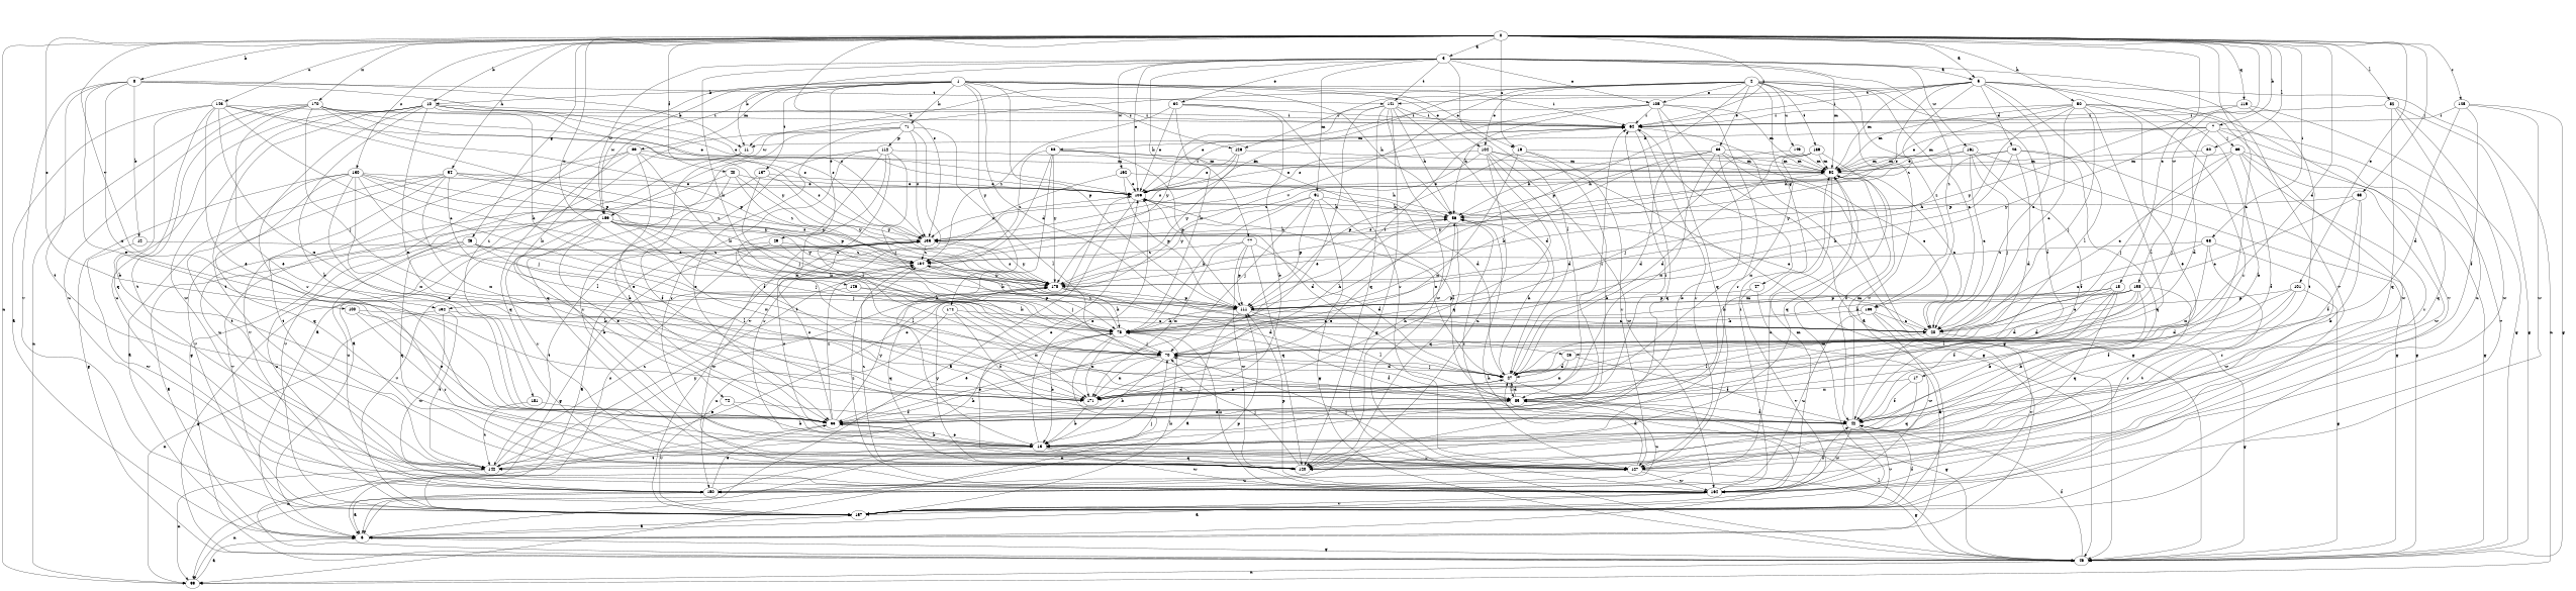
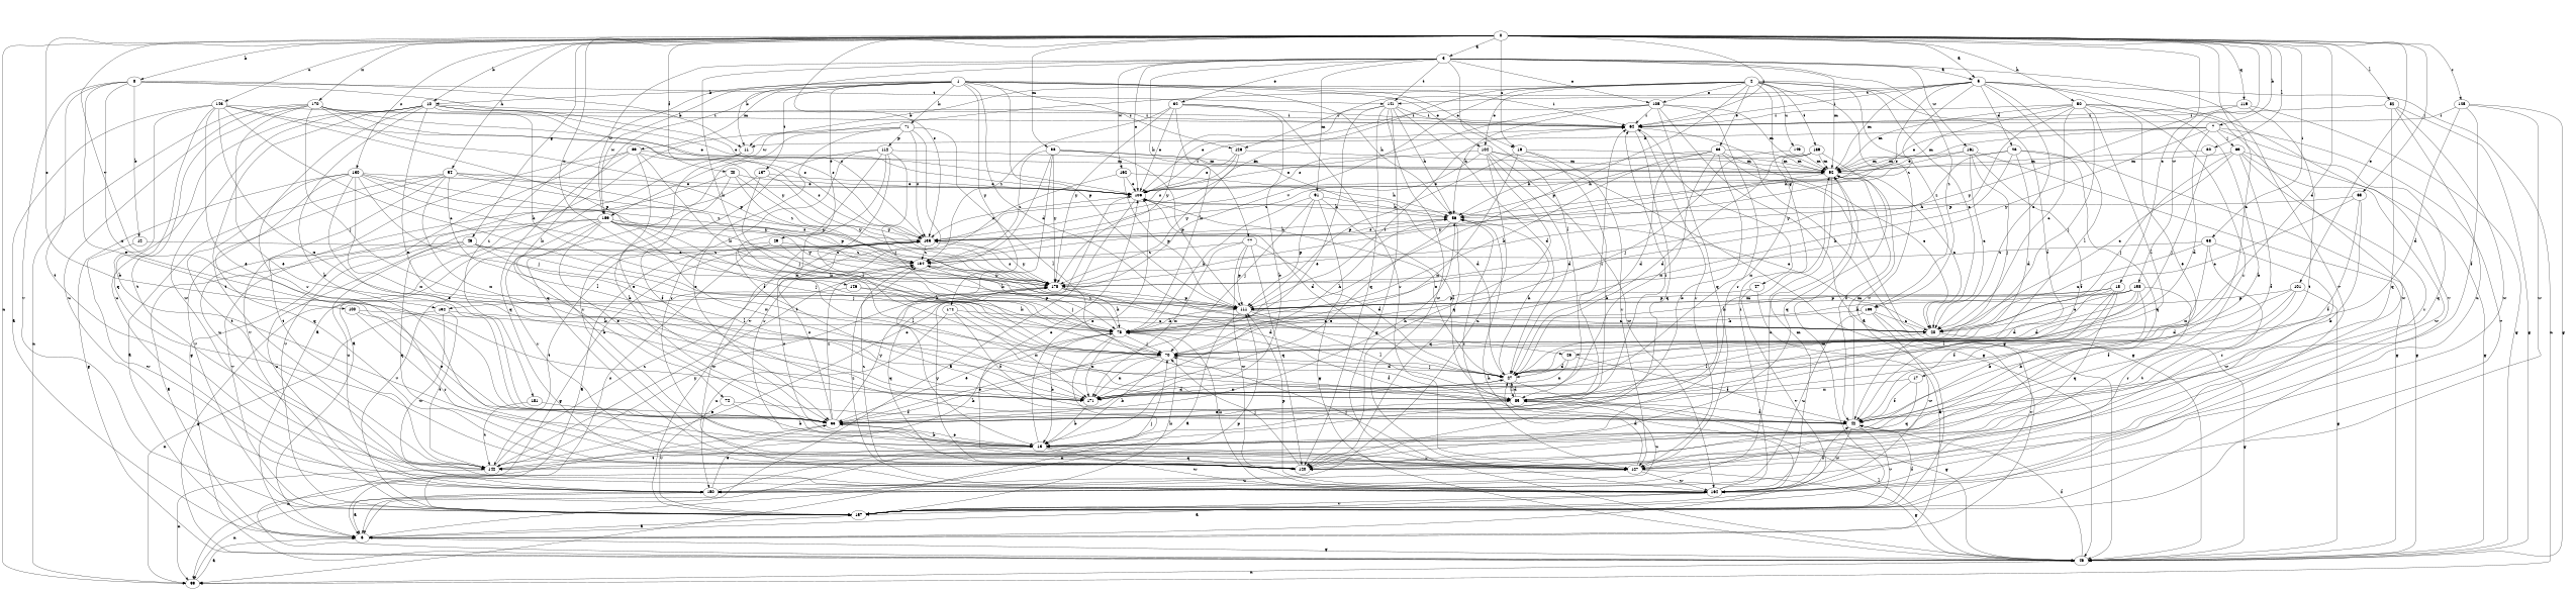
  strict digraph {
    0
    3
    5
    7
    8
    10
    17
    18
    19
    25
    40
    46
    50
    54
    58
    64
    68
    80
    82
    88
    99
    100
    101
    119
    125
    130
    135
    143
    146
    152
    158
    170
    159
    11
    105
    157
    183
    32
    77
    78
    85
    91
    92
    106
    141
    161
    162
    126
    20
    26
    127
    184
    27
    69
    120
    178
    12
    35
    142
    171
    13
    150
    164
    42
    n65 [label=111]
    6
    70
    49
    56
    1
    29
    71
    74
    89
    104
    137
    174
    181
    112
    2
    n81 [label=33]
    47
    139
    149
    0 -> 3 [label=a]
    0 -> 5 [label=a]
    0 -> 7 [label=b]
    0 -> 8 [label=b]
    0 -> 10 [label=b]
    0 -> 17 [label=c]
    0 -> 18 [label=c]
    0 -> 19 [label=c]
    0 -> 25 [label=d]
    0 -> 40 [label=f]
    0 -> 46 [label=g]
    0 -> 50 [label=h]
    0 -> 54 [label=h]
    0 -> 58 [label=i]
    0 -> 64 [label=i]
    0 -> 68 [label=j]
    0 -> 80 [label=l]
    0 -> 82 [label=l]
-   64 -> 88 [label=m]
+   0 -> 88 [label=m]
    0 -> 99 [label=n]
    0 -> 100 [label=o]
    0 -> 101 [label=o]
    0 -> 119 [label=q]
    0 -> 125 [label=r]
    0 -> 130 [label=s]
    0 -> 135 [label=s]
    0 -> 143 [label=u]
    0 -> 146 [label=u]
    0 -> 152 [label=v]
    0 -> 158 [label=w]
    0 -> 170 [label=x]
    3 -> 5 [label=a]
    3 -> 159 [label=w]
    3 -> 11 [label=b]
    3 -> 105 [label=o]
    3 -> 157 [label=v]
    3 -> 183 [label=z]
    3 -> 32 [label=e]
    3 -> 77 [label=k]
    3 -> 78 [label=k]
    3 -> 85 [label=l]
    3 -> 91 [label=m]
    3 -> 92 [label=m]
    3 -> 106 [label=o]
    3 -> 141 [label=t]
    3 -> 161 [label=w]
    3 -> 162 [label=w]
    5 -> 64 [label=i]
    5 -> 99 [label=n]
    5 -> 135 [label=s]
    5 -> 157 [label=v]
    5 -> 85 [label=l]
    5 -> 92 [label=m]
    5 -> 141 [label=t]
    5 -> 126 [label=r]
    5 -> 20 [label=c]
    5 -> 26 [label=d]
    5 -> 127 [label=r]
    5 -> 184 [label=z]
    7 -> 11 [label=b]
    7 -> 157 [label=v]
    7 -> 92 [label=m]
    7 -> 106 [label=o]
    7 -> 27 [label=d]
    7 -> 69 [label=j]
    7 -> 120 [label=q]
    7 -> 178 [label=y]
    8 -> 135 [label=s]
    8 -> 11 [label=b]
    8 -> 157 [label=v]
    8 -> 141 [label=t]
    8 -> 12 [label=b]
    8 -> 35 [label=e]
    8 -> 142 [label=t]
    8 -> 171 [label=x]
    10 -> 64 [label=i]
    10 -> 135 [label=s]
    10 -> 78 [label=k]
    10 -> 106 [label=o]
    10 -> 127 [label=r]
    10 -> 142 [label=t]
    10 -> 171 [label=x]
    10 -> 13 [label=b]
    10 -> 150 [label=u]
    10 -> 164 [label=w]
    17 -> 120 [label=q]
    17 -> 171 [label=x]
    17 -> 42 [label=f]
    18 -> 78 [label=k]
    18 -> 27 [label=d]
    18 -> 120 [label=q]
    18 -> 13 [label=b]
    18 -> 42 [label=f]
    18 -> n65 [label=p]
    19 -> 92 [label=m]
    19 -> 127 [label=r]
    19 -> 171 [label=x]
    19 -> 13 [label=b]
    19 -> n65 [label=p]
    25 -> 27 [label=d]
    25 -> 171 [label=x]
    25 -> 42 [label=f]
    40 -> 106 [label=o]
    40 -> 184 [label=z]
    40 -> 178 [label=y]
    40 -> 150 [label=u]
    40 -> 42 [label=f]
    46 -> 85 [label=l]
    46 -> 184 [label=z]
    46 -> 120 [label=q]
    46 -> 150 [label=u]
    46 -> 6 [label=a]
    46 -> 70 [label=j]
    50 -> 64 [label=i]
    50 -> 85 [label=l]
    50 -> 92 [label=m]
    50 -> 106 [label=o]
    50 -> 20 [label=c]
    50 -> 35 [label=e]
    50 -> 13 [label=b]
    50 -> 164 [label=w]
    50 -> n65 [label=p]
    50 -> 70 [label=j]
    54 -> 157 [label=v]
    54 -> 85 [label=l]
    54 -> 106 [label=o]
    54 -> 178 [label=y]
    54 -> 142 [label=t]
    54 -> 171 [label=x]
    54 -> n65 [label=p]
    54 -> 6 [label=a]
    58 -> 20 [label=c]
    58 -> 127 [label=r]
    58 -> 184 [label=z]
    58 -> 171 [label=x]
    58 -> 164 [label=w]
    64 -> 127 [label=r]
    64 -> 120 [label=q]
    64 -> 49 [label=g]
    68 -> 20 [label=c]
    68 -> 13 [label=b]
    68 -> 42 [label=f]
    68 -> 56 [label=h]
    80 -> 92 [label=m]
    80 -> 70 [label=j]
    82 -> 64 [label=i]
    82 -> 120 [label=q]
    82 -> 150 [label=u]
    82 -> 164 [label=w]
    82 -> 49 [label=g]
    88 -> 92 [label=m]
    88 -> 184 [label=z]
    88 -> 27 [label=d]
    88 -> 178 [label=y]
    88 -> 142 [label=t]
    88 -> 13 [label=b]
    88 -> n65 [label=p]
    99 -> 6 [label=a]
    100 -> 78 [label=k]
    100 -> 127 [label=r]
    100 -> 35 [label=e]
    101 -> 27 [label=d]
    101 -> 142 [label=t]
    101 -> 42 [label=f]
    101 -> n65 [label=p]
    101 -> 49 [label=g]
    119 -> 64 [label=i]
    119 -> 178 [label=y]
    119 -> 142 [label=t]
    119 -> 49 [label=g]
    125 -> 64 [label=i]
    125 -> 27 [label=d]
    125 -> 164 [label=w]
    125 -> 42 [label=f]
    125 -> 49 [label=g]
    130 -> 106 [label=o]
    130 -> 20 [label=c]
    130 -> 184 [label=z]
    130 -> 120 [label=q]
    130 -> 178 [label=y]
    130 -> 35 [label=e]
    130 -> 142 [label=t]
    130 -> 171 [label=x]
    130 -> 70 [label=j]
    130 -> 49 [label=g]
    135 -> 184 [label=z]
    135 -> 178 [label=y]
    135 -> 142 [label=t]
    135 -> 164 [label=w]
    135 -> 6 [label=a]
    135 -> 49 [label=g]
    135 -> 56 [label=h]
    143 -> 64 [label=i]
    143 -> 135 [label=s]
    143 -> 20 [label=c]
    143 -> 120 [label=q]
    143 -> 35 [label=e]
    143 -> 171 [label=x]
    143 -> 13 [label=b]
    143 -> n65 [label=p]
    143 -> 6 [label=a]
    146 -> 78 [label=k]
    146 -> n65 [label=p]
    146 -> 49 [label=g]
    152 -> 99 [label=n]
    152 -> 20 [label=c]
    152 -> 142 [label=t]
    152 -> 164 [label=w]
    158 -> 78 [label=k]
    158 -> 85 [label=l]
    158 -> 20 [label=c]
    158 -> 127 [label=r]
    158 -> 27 [label=d]
    158 -> 13 [label=b]
    158 -> n65 [label=p]
    170 -> 64 [label=i]
    170 -> 99 [label=n]
    170 -> 106 [label=o]
    170 -> 178 [label=y]
    170 -> 35 [label=e]
    170 -> 142 [label=t]
    170 -> 150 [label=u]
    170 -> n65 [label=p]
    170 -> 70 [label=j]
    159 -> 135 [label=s]
    159 -> 157 [label=v]
    159 -> 78 [label=k]
    159 -> 127 [label=r]
    159 -> 178 [label=y]
    159 -> 35 [label=e]
    159 -> 171 [label=x]
    159 -> 13 [label=b]
    159 -> 150 [label=u]
    159 -> 70 [label=j]
    11 -> 13 [label=b]
    11 -> 6 [label=a]
    105 -> 64 [label=i]
    105 -> 135 [label=s]
    105 -> 92 [label=m]
    105 -> 106 [label=o]
    105 -> 127 [label=r]
    105 -> 120 [label=q]
    105 -> 6 [label=a]
    105 -> 56 [label=h]
    157 -> 135 [label=s]
    157 -> 78 [label=k]
    157 -> 92 [label=m]
    157 -> 42 [label=f]
    157 -> 6 [label=a]
    183 -> 157 [label=v]
    183 -> 78 [label=k]
    183 -> 20 [label=c]
    183 -> 150 [label=u]
    183 -> 164 [label=w]
    32 -> 64 [label=i]
    32 -> 78 [label=k]
    32 -> 106 [label=o]
    32 -> 127 [label=r]
    32 -> 184 [label=z]
    32 -> 13 [label=b]
    77 -> 184 [label=z]
    77 -> 27 [label=d]
    77 -> 120 [label=q]
    77 -> 171 [label=x]
    77 -> 164 [label=w]
    77 -> n65 [label=p]
    78 -> 64 [label=i]
    78 -> 99 [label=n]
    78 -> 184 [label=z]
    78 -> 35 [label=e]
    78 -> 171 [label=x]
    78 -> 13 [label=b]
    78 -> 42 [label=f]
    78 -> 70 [label=j]
    85 -> 64 [label=i]
    85 -> 27 [label=d]
    85 -> 35 [label=e]
    85 -> 150 [label=u]
    85 -> 42 [label=f]
    91 -> 78 [label=k]
    91 -> 85 [label=l]
-   91 -> 178 [label=y]
+   32 -> 178 [label=y]
    91 -> n65 [label=p]
    91 -> 70 [label=j]
    91 -> 49 [label=g]
    91 -> 56 [label=h]
    92 -> 106 [label=o]
    92 -> 20 [label=c]
    92 -> 178 [label=y]
    92 -> 150 [label=u]
    92 -> 42 [label=f]
    106 -> 64 [label=i]
    106 -> 135 [label=s]
    106 -> 27 [label=d]
    106 -> 6 [label=a]
    106 -> 56 [label=h]
    141 -> 64 [label=i]
    141 -> 27 [label=d]
    141 -> 120 [label=q]
    141 -> 178 [label=y]
    141 -> 35 [label=e]
    141 -> 164 [label=w]
    141 -> 49 [label=g]
    141 -> 56 [label=h]
    161 -> 92 [label=m]
    161 -> 20 [label=c]
    161 -> 42 [label=f]
    161 -> 70 [label=j]
    161 -> 49 [label=g]
    161 -> 56 [label=h]
    162 -> 106 [label=o]
    162 -> 127 [label=r]
    162 -> n65 [label=p]
    162 -> 56 [label=h]
    126 -> 135 [label=s]
    126 -> 92 [label=m]
    126 -> 106 [label=o]
    126 -> 178 [label=y]
    20 -> 85 [label=l]
    20 -> 106 [label=o]
    20 -> 49 [label=g]
    26 -> 78 [label=k]
    26 -> 92 [label=m]
    26 -> 27 [label=d]
    26 -> 120 [label=q]
    26 -> 178 [label=y]
    26 -> 49 [label=g]
    127 -> 27 [label=d]
    127 -> 150 [label=u]
    127 -> 164 [label=w]
    127 -> 70 [label=j]
    127 -> 49 [label=g]
    184 -> 178 [label=y]
    184 -> 70 [label=j]
    27 -> 85 [label=l]
    27 -> 106 [label=o]
    27 -> 171 [label=x]
    27 -> 70 [label=j]
    27 -> 49 [label=g]
    27 -> 56 [label=h]
    69 -> 92 [label=m]
    69 -> 20 [label=c]
    69 -> 127 [label=r]
    69 -> 164 [label=w]
    69 -> 42 [label=f]
    69 -> 70 [label=j]
    69 -> 49 [label=g]
    120 -> 106 [label=o]
    120 -> 184 [label=z]
    120 -> 178 [label=y]
    120 -> 70 [label=j]
    178 -> 135 [label=s]
    178 -> 78 [label=k]
    178 -> 27 [label=d]
    178 -> 120 [label=q]
    178 -> n65 [label=p]
    12 -> 184 [label=z]
    12 -> 164 [label=w]
    35 -> 64 [label=i]
    35 -> 99 [label=n]
    35 -> 135 [label=s]
    35 -> 92 [label=m]
    35 -> 184 [label=z]
    35 -> 178 [label=y]
    35 -> 13 [label=b]
    35 -> 56 [label=h]
    142 -> 99 [label=n]
    142 -> 78 [label=k]
    142 -> 106 [label=o]
    142 -> 184 [label=z]
    142 -> 178 [label=y]
    171 -> 27 [label=d]
    171 -> 13 [label=b]
    13 -> 135 [label=s]
    13 -> 106 [label=o]
    13 -> 127 [label=r]
    13 -> 120 [label=q]
    13 -> 35 [label=e]
    13 -> 142 [label=t]
    13 -> 164 [label=w]
    150 -> 99 [label=n]
    150 -> 35 [label=e]
    150 -> 6 [label=a]
    150 -> 70 [label=j]
    164 -> 64 [label=i]
    164 -> 157 [label=v]
    164 -> 78 [label=k]
    164 -> 92 [label=m]
    164 -> 184 [label=z]
    164 -> 42 [label=f]
    164 -> n65 [label=p]
    164 -> 6 [label=a]
    42 -> 157 [label=v]
    42 -> 92 [label=m]
    42 -> 164 [label=w]
    n65 -> 78 [label=k]
    n65 -> 85 [label=l]
    n65 -> 20 [label=c]
    n65 -> 6 [label=a]
    6 -> n65 [label=p]
    6 -> 49 [label=g]
    6 -> 56 [label=h]
    70 -> 27 [label=d]
    70 -> 35 [label=e]
    70 -> 171 [label=x]
    70 -> 13 [label=b]
    70 -> 56 [label=h]
    49 -> 99 [label=n]
    49 -> 85 [label=l]
    49 -> 42 [label=f]
    56 -> 135 [label=s]
    56 -> 127 [label=r]
    56 -> 120 [label=q]
    56 -> 35 [label=e]
    1 -> 10 [label=b]
    1 -> 19 [label=c]
    1 -> 25 [label=d]
    1 -> 64 [label=i]
    1 -> 159 [label=w]
    1 -> 126 [label=r]
    1 -> n65 [label=p]
    1 -> 56 [label=h]
    1 -> 29 [label=e]
    1 -> 71 [label=k]
    1 -> 74 [label=k]
    1 -> 89 [label=m]
    1 -> 104 [label=o]
    1 -> 137 [label=t]
    1 -> 174 [label=y]
    1 -> 181 [label=z]
    29 -> 157 [label=v]
    29 -> 78 [label=k]
    29 -> 85 [label=l]
    29 -> 184 [label=z]
    71 -> 135 [label=s]
    71 -> 157 [label=v]
    71 -> 85 [label=l]
    71 -> 127 [label=r]
    71 -> 120 [label=q]
    71 -> 6 [label=a]
    71 -> 112 [label=p]
    74 -> 157 [label=v]
    74 -> 13 [label=b]
    74 -> 42 [label=f]
    89 -> 135 [label=s]
    89 -> 157 [label=v]
    89 -> 78 [label=k]
    89 -> 92 [label=m]
    89 -> 120 [label=q]
    89 -> 35 [label=e]
    89 -> 49 [label=g]
    104 -> 92 [label=m]
    104 -> 106 [label=o]
    104 -> 184 [label=z]
    104 -> 27 [label=d]
    104 -> 120 [label=q]
    104 -> 150 [label=u]
    104 -> 164 [label=w]
    104 -> 49 [label=g]
    137 -> 157 [label=v]
    137 -> 106 [label=o]
    137 -> 178 [label=y]
    137 -> 70 [label=j]
    174 -> 20 [label=c]
    174 -> 171 [label=x]
    174 -> 150 [label=u]
    174 -> 42 [label=f]
    181 -> 35 [label=e]
    181 -> 142 [label=t]
    112 -> 85 [label=l]
    112 -> 92 [label=m]
    112 -> 127 [label=r]
    112 -> 35 [label=e]
    112 -> 171 [label=x]
    112 -> 42 [label=f]
    112 -> 70 [label=j]
    2 -> 135 [label=s]
    2 -> 152 [label=v]
    2 -> 159 [label=w]
    2 -> 11 [label=b]
    2 -> 105 [label=o]
    2 -> 157 [label=v]
    2 -> 183 [label=z]
    2 -> 20 [label=c]
    2 -> 42 [label=f]
    2 -> n65 [label=p]
    2 -> 104 [label=o]
    2 -> n81 [label=e]
    2 -> 47 [label=g]
    2 -> 139 [label=t]
    2 -> 149 [label=u]
    n81 -> 78 [label=k]
    n81 -> 92 [label=m]
    n81 -> 20 [label=c]
    n81 -> 27 [label=d]
    n81 -> 171 [label=x]
    n81 -> 13 [label=b]
    n81 -> 49 [label=g]
    n81 -> 56 [label=h]
    47 -> 157 [label=v]
    47 -> n65 [label=p]
    47 -> 6 [label=a]
    139 -> 92 [label=m]
    139 -> 27 [label=d]
    139 -> 120 [label=q]
    139 -> 171 [label=x]
    139 -> 56 [label=h]
    149 -> 92 [label=m]
    149 -> 70 [label=j]
  }
